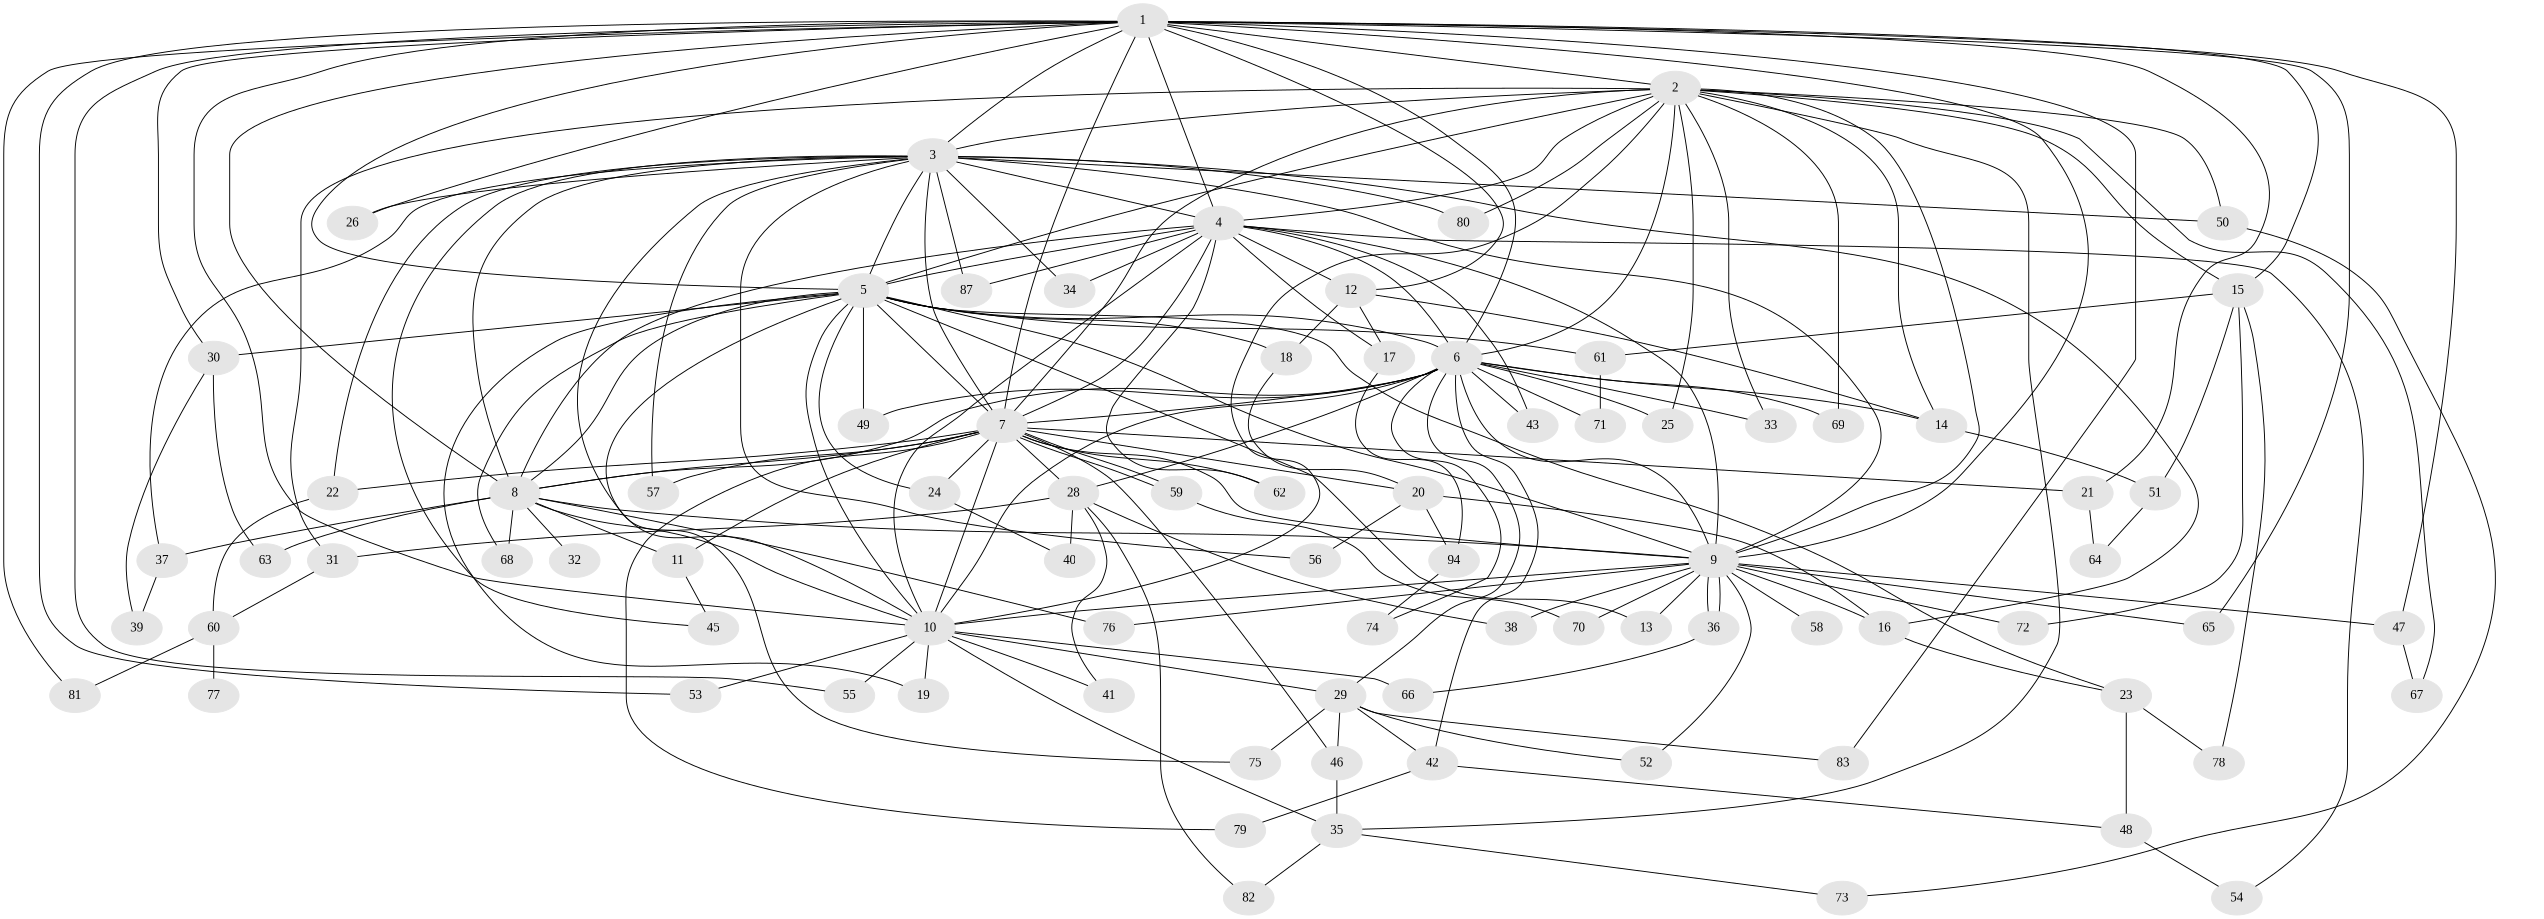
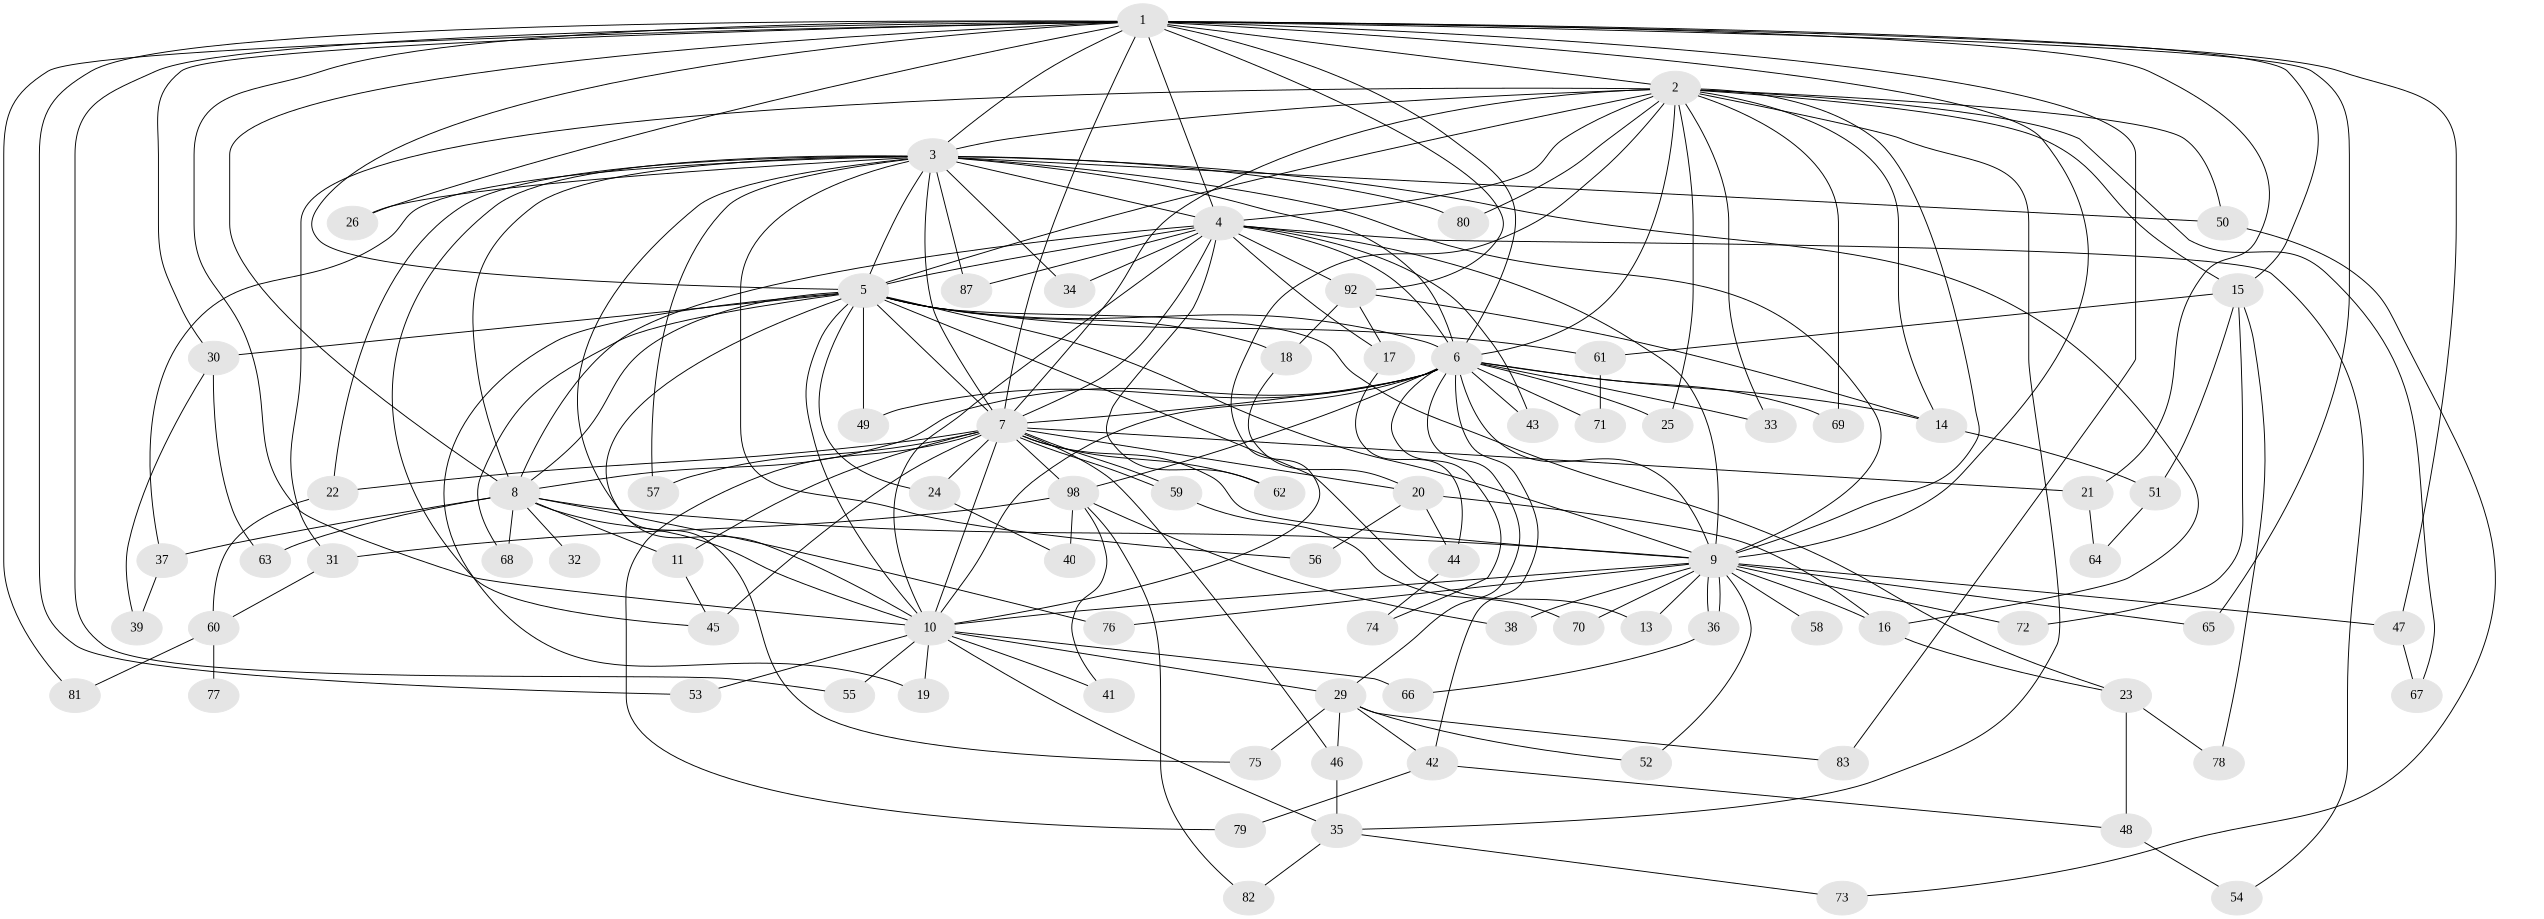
  graph {
    fontname="Liberation Serif"
    node [color=gray90 fontname="Liberation Serif" style=filled]
    edge [fontname="Liberation Serif"]
    1
    2
    3
    4
    5
    6
    7
    8
    9
    10
-   12
+   12 [label=92]
    15
    21
    26
    30
    47
    53
    55
    65
    81
    83
    25
    31
    33
    35
    50
    67
    69
    80
    14
    16
    22
    n33 [label=87]
    34
    37
    45
    56
    57
    17
    43
    54
    62
    13
    18
    19
    23
    24
    49
    61
    68
    75
-   28
+   28 [label=98]
    29
    42
    71
    74
    11
    20
    46
    59
    79
    32
    63
    76
    36
    38
    52
    58
    70
    72
    41
    66
    51
    78
    64
    39
    60
    82
    73
-   44 [label=94]
+   44
    48
    40
    77
    1 -- 2
    1 -- 3
    1 -- 4
    1 -- 5
    1 -- 6
    1 -- 7
    1 -- 8
    1 -- 9
    1 -- 10
    1 -- 12
    1 -- 15
    1 -- 21
    1 -- 26
    1 -- 30
    1 -- 47
    1 -- 53
    1 -- 55
    1 -- 65
    1 -- 81
    1 -- 83
    2 -- 3
    2 -- 4
    2 -- 5
    2 -- 6
    2 -- 7
    2 -- 9
    2 -- 10
    2 -- 15
    2 -- 25
    2 -- 31
    2 -- 33
    2 -- 35
    2 -- 50
    2 -- 67
    2 -- 69
    2 -- 80
    2 -- 14
    3 -- 4
    3 -- 5
+   3 -- 6
    3 -- 7
    3 -- 8
    3 -- 9
    3 -- 10
    3 -- 26
    3 -- 50
    3 -- 80
    3 -- 16
    3 -- 22
    3 -- n33
    3 -- 34
    3 -- 37
    3 -- 45
    3 -- 56
    3 -- 57
    4 -- 5
    4 -- 6
    4 -- 7
    4 -- 8
    4 -- 9
    4 -- 10
    4 -- 12
    4 -- n33
    4 -- 34
    4 -- 17
    4 -- 43
    4 -- 54
    4 -- 62
    5 -- 6
    5 -- 7
    5 -- 8
    5 -- 9
    5 -- 10
    5 -- 30
    5 -- 13
    5 -- 18
    5 -- 19
    5 -- 23
    5 -- 24
    5 -- 49
    5 -- 61
    5 -- 68
    5 -- 75
    6 -- 7
    6 -- 8
    6 -- 9
    6 -- 10
    6 -- 25
    6 -- 33
    6 -- 69
    6 -- 14
    6 -- 43
    6 -- 49
    6 -- 28
    6 -- 29
    6 -- 42
    6 -- 71
    6 -- 74
-   7 -- 8
+   7 -- 45
    7 -- 9
    7 -- 10
    7 -- 21
    7 -- 22
    7 -- 57
    7 -- 62
    7 -- 24
    7 -- 28
    7 -- 11
    7 -- 20
    7 -- 46
    7 -- 59
    7 -- 59
    7 -- 79
    8 -- 9
    8 -- 10
    8 -- 37
    8 -- 68
    8 -- 11
    8 -- 32
    8 -- 63
    8 -- 76
    9 -- 10
    9 -- 47
    9 -- 65
    9 -- 16
    9 -- 13
    9 -- 76
    9 -- 36
    9 -- 36
    9 -- 38
    9 -- 52
    9 -- 58
    9 -- 70
    9 -- 72
    10 -- 53
    10 -- 55
    10 -- 35
    10 -- 19
    10 -- 29
    10 -- 41
    10 -- 66
    12 -- 14
    12 -- 17
    12 -- 18
    15 -- 61
    15 -- 72
    15 -- 51
    15 -- 78
    21 -- 64
    30 -- 63
    30 -- 39
    47 -- 67
    31 -- 60
    35 -- 82
    35 -- 73
    50 -- 73
    14 -- 51
    16 -- 23
    22 -- 60
    37 -- 39
    17 -- 44
    18 -- 20
    23 -- 78
    23 -- 48
    24 -- 40
    61 -- 71
    28 -- 31
    28 -- 38
    28 -- 41
    28 -- 82
    28 -- 40
    29 -- 83
    29 -- 75
    29 -- 42
    29 -- 46
    29 -- 52
    42 -- 79
    42 -- 48
    11 -- 45
    20 -- 16
    20 -- 56
    20 -- 44
    46 -- 35
    59 -- 70
    36 -- 66
    51 -- 64
    60 -- 81
    60 -- 77
    44 -- 74
    48 -- 54
  }
